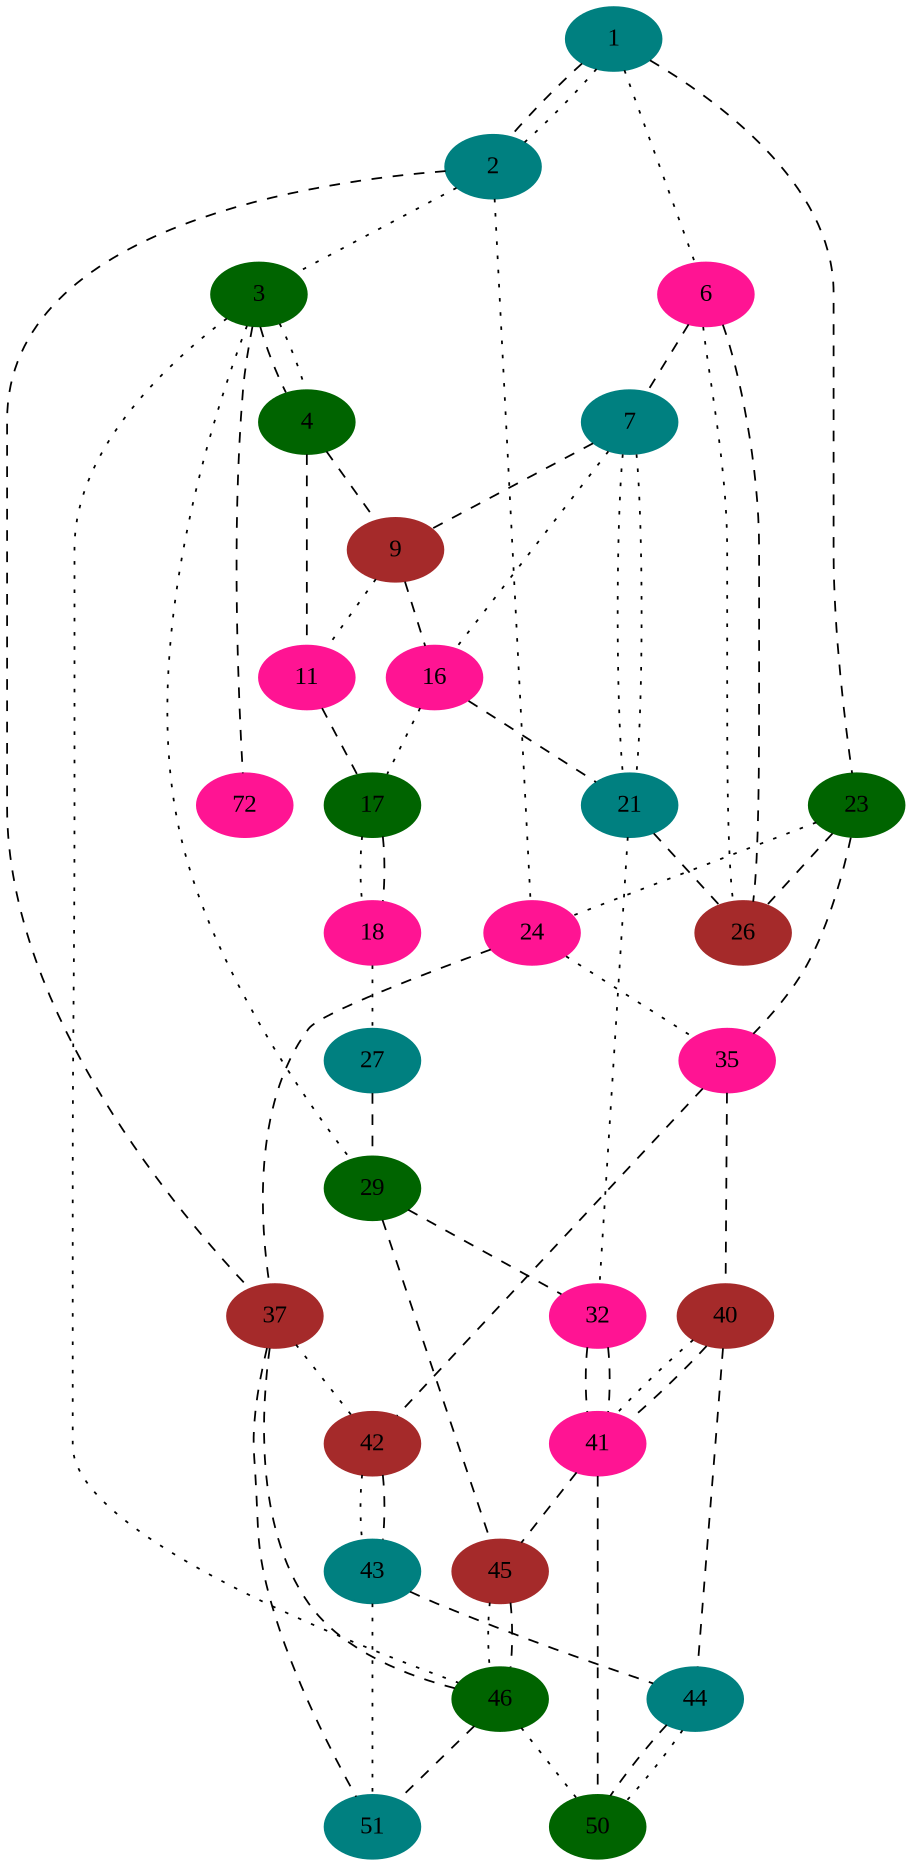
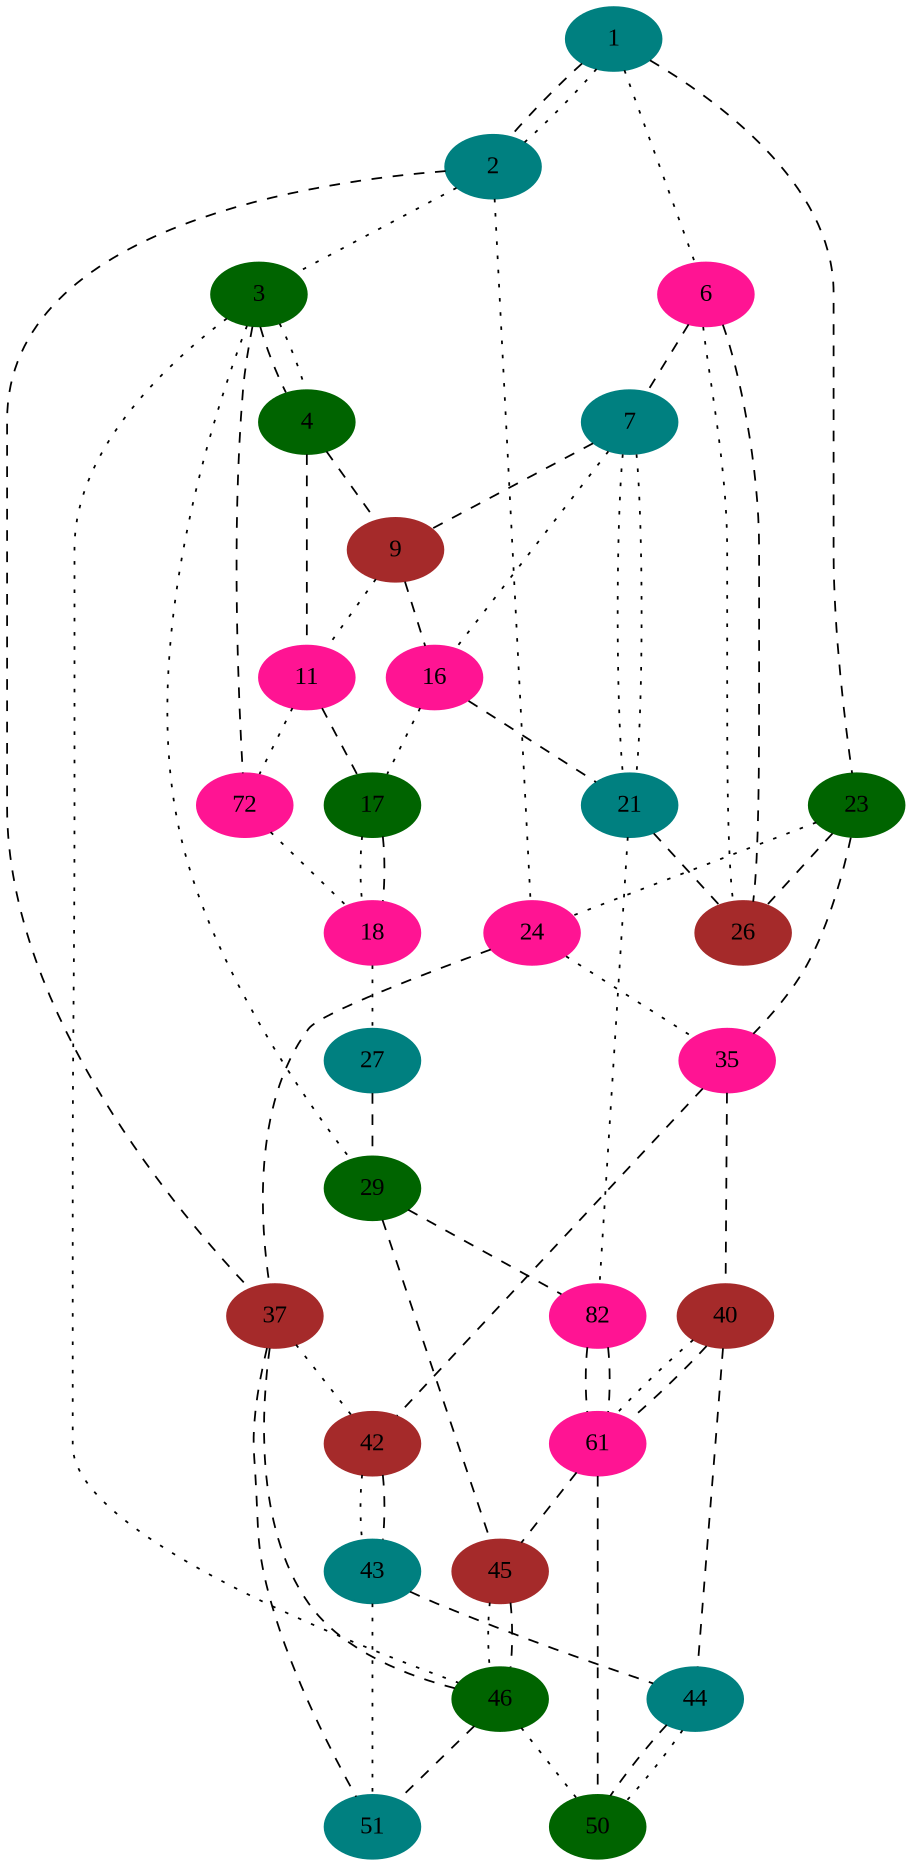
  graph {
    fontname="Liberation Serif"
    node [color=deeppink fontname="Liberation Serif" style=filled]
    edge [fontname="Liberation Serif" style=dashed]
    1 [color=teal super="+5"]
    2 [color=teal]
    6
    23 [color=darkgreen super="+25"]
    3 [color=darkgreen super="+13"]
    24 [super="+34"]
    37 [color=brown super="+38"]
    7 [color=teal super="+8"]
    26 [color=brown]
    35 [super="+36"]
    4 [color=darkgreen super="+10"]
    n12 [label=72]
    29 [color=darkgreen super="+39"]
    46 [color=darkgreen super="+52"]
    42 [color=brown super="+47"]
    51 [color=teal]
    9 [color=brown super="+14"]
    11 [super="+15"]
    18
-   32 [super="+33"]
+   32 [super="+33" label=82]
    45 [color=brown]
    50 [color=darkgreen super="+53"]
    16 [super="+19"]
    17 [color=darkgreen super="+20"]
    21 [color=teal super="+22"]
    27 [color=teal super="+28"]
-   41 [super="+49"]
+   41 [super="+49" label=61]
    40 [color=brown]
    44 [color=teal]
    43 [color=teal super="+48"]
    1 -- 2
    1 -- 2 [style=dotted]
    1 -- 6 [style=dotted]
    1 -- 23
    2 -- 3 [style=dotted]
    2 -- 24 [style=dotted]
    2 -- 37
    6 -- 7
    6 -- 26 [style=dotted]
    6 -- 26
    23 -- 24 [style=dotted]
    23 -- 26
    23 -- 35
    3 -- 4
    3 -- 4 [style=dotted]
    3 -- n12
    3 -- 29 [style=dotted]
    3 -- 46 [style=dotted]
    24 -- 37
    24 -- 35 [style=dotted]
    37 -- 46
    37 -- 42 [style=dotted]
    37 -- 51
    7 -- 9
    7 -- 16 [style=dotted]
    7 -- 21 [style=dotted]
    7 -- 21 [style=dotted]
    35 -- 42
    35 -- 40
    4 -- 9
    4 -- 11
+   n12 -- 18 [style=dotted]
    29 -- 32
    29 -- 45
    46 -- 51
    46 -- 50 [style=dotted weight=2]
    42 -- 43 [style=dotted weight=2]
    42 -- 43
    9 -- 11 [style=dotted]
    9 -- 16
+   11 -- n12 [style=dotted]
    11 -- 17
    18 -- 27 [style=dotted]
    32 -- 41
    32 -- 41
    45 -- 46 [style=dotted]
    45 -- 46
    16 -- 17 [style=dotted]
    16 -- 21
    17 -- 18 [style=dotted]
    17 -- 18
    21 -- 26
    21 -- 32 [style=dotted]
    27 -- 29
    41 -- 45
    41 -- 50
    40 -- 41 [style=dotted]
    40 -- 41
    40 -- 44
    44 -- 50
    44 -- 50 [style=dotted]
    43 -- 51 [style=dotted]
    43 -- 44
  }
